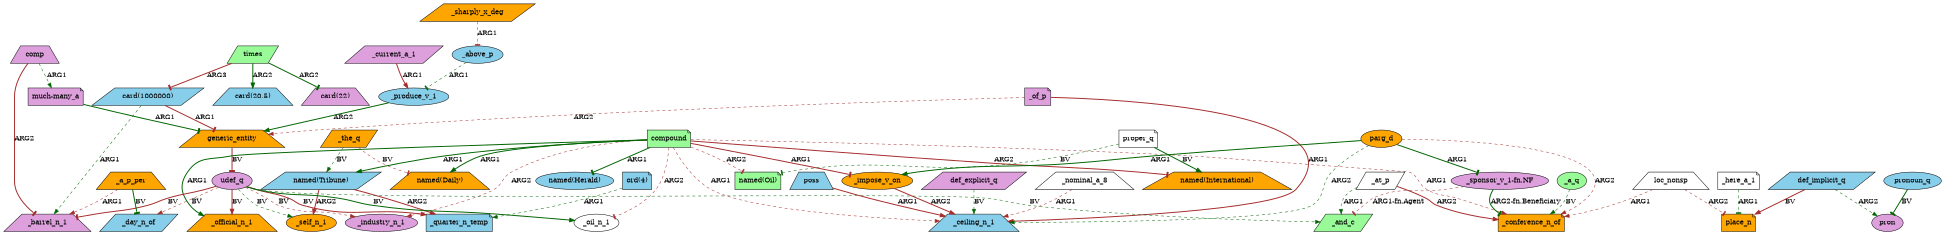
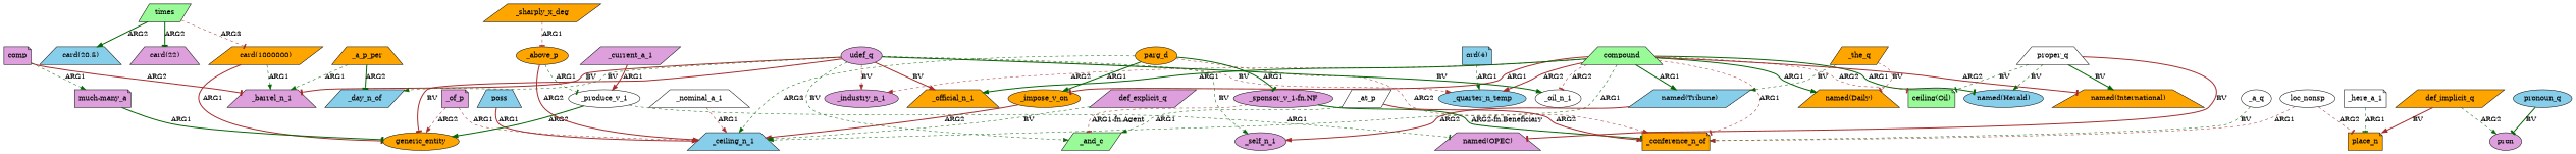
  digraph {
    node [fillcolor=orange shape=ellipse style=filled]
    edge [arrowhead=normal color=brown style=dashed]
-   "card(1000000)" [fillcolor=skyblue shape=parallelogram]
-   generic_entity [shape=trapezium]
+   "card(1000000)" [shape=parallelogram]
+   generic_entity
    _barrel_n_1 [fillcolor=plum shape=trapezium]
    _of_p [fillcolor=plum shape=note]
    _ceiling_n_1 [fillcolor=skyblue shape=trapezium]
    _the_q [shape=parallelogram]
    "named(Tribune)" [fillcolor=skyblue shape=parallelogram]
    "named(Daily)" [shape=trapezium]
-   _self_n_1
-   compound [fillcolor=palegreen shape=note]
-   _quarter_n_temp [fillcolor=skyblue shape=note]
+   _self_n_1 [fillcolor=plum]
+   compound [fillcolor=palegreen shape=trapezium]
+   _quarter_n_temp [fillcolor=skyblue]
    _conference_n_of [shape=note]
    "named(Herald)" [fillcolor=skyblue]
    _impose_v_on
-   "named(Oil)" [fillcolor=palegreen shape=note]
+   "named(Oil)" [fillcolor=palegreen shape=note label="ceiling(Oil)"]
    _oil_n_1 [fillcolor=white]
    _industry_n_1 [fillcolor=plum]
    _official_n_1 [shape=trapezium]
    "named(International)" [shape=trapezium]
    parg_d
    "_sponsor_v_1-fn.NF" [fillcolor=plum]
    _and_c [fillcolor=palegreen shape=parallelogram]
    _here_a_1 [fillcolor=white shape=note]
    place_n [shape=note]
    udef_q [fillcolor=plum]
    _day_n_of [fillcolor=skyblue shape=parallelogram]
    _a_p_per [shape=trapezium]
    poss [fillcolor=skyblue shape=trapezium]
    pron [fillcolor=plum]
-   proper_q [fillcolor=white shape=note]
-   _a_q [fillcolor=palegreen]
+   proper_q [fillcolor=white shape=trapezium]
+   "named(OPEC)" [fillcolor=plum shape=trapezium]
+   _a_q [fillcolor=white]
    "much-many_a" [fillcolor=plum shape=note]
    "ord(4)" [fillcolor=skyblue shape=note]
-   _produce_v_1 [fillcolor=skyblue]
-   def_implicit_q [fillcolor=skyblue shape=parallelogram]
-   loc_nonsp [fillcolor=white shape=trapezium]
+   _produce_v_1 [fillcolor=white]
+   def_implicit_q [shape=parallelogram]
+   loc_nonsp [fillcolor=white]
    times [fillcolor=palegreen shape=parallelogram]
    "card(20.5)" [fillcolor=skyblue shape=trapezium]
    "card(22)" [fillcolor=plum shape=trapezium]
    _at_p [fillcolor=white shape=parallelogram]
-   _above_p [fillcolor=skyblue]
+   _above_p
    pronoun_q [fillcolor=skyblue]
-   _nominal_a_1 [fillcolor=white shape=trapezium label=_nominal_a_8]
+   _nominal_a_1 [fillcolor=white shape=trapezium]
    _current_a_1 [fillcolor=plum shape=parallelogram]
-   comp [fillcolor=plum shape=trapezium]
+   comp [fillcolor=plum shape=note]
    def_explicit_q [fillcolor=plum shape=parallelogram]
    _sharply_x_deg [shape=parallelogram]
    "card(1000000)" -> generic_entity [arrowhead=tee label=ARG1 style=bold]
    "card(1000000)" -> _barrel_n_1 [color=darkgreen label=ARG1]
    _of_p -> generic_entity [label=ARG2]
-   _of_p -> _ceiling_n_1 [label=ARG1 style=bold]
+   _of_p -> _ceiling_n_1 [label=ARG1]
    _the_q -> "named(Tribune)" [color=darkgreen label=BV]
    _the_q -> "named(Daily)" [arrowhead=tee label=BV]
    "named(Tribune)" -> _self_n_1 [label=ARG2 style=bold]
-   compound -> _ceiling_n_1 [label=ARG1]
+   compound -> _ceiling_n_1 [color=darkgreen label=ARG1]
    compound -> "named(Tribune)" [color=darkgreen label=ARG1 style=bold]
    compound -> "named(Daily)" [color=darkgreen label=ARG1 style=bold]
-   "named(Tribune)" -> _quarter_n_temp [label=ARG2 style=bold]
-   compound -> _conference_n_of [label=ARG1]
+   compound -> _quarter_n_temp [label=ARG2 style=bold]
+   compound -> _conference_n_of [arrowhead=tee label=ARG1]
    compound -> "named(Herald)" [arrowhead=tee color=darkgreen label=ARG1 style=bold]
    compound -> _impose_v_on [arrowhead=tee label=ARG1 style=bold]
    compound -> "named(Oil)" [arrowhead=tee label=ARG2]
    compound -> _oil_n_1 [arrowhead=tee label=ARG2]
    compound -> _industry_n_1 [label=ARG2]
    compound -> _official_n_1 [color=darkgreen label=ARG1 style=bold]
    compound -> "named(International)" [arrowhead=tee label=ARG2 style=bold]
    _impose_v_on -> _ceiling_n_1 [label=ARG2 style=bold]
-   parg_d -> _ceiling_n_1 [color=darkgreen label=ARG2]
+   parg_d -> _ceiling_n_1 [color=darkgreen label=ARG3]
    parg_d -> _conference_n_of [label=ARG2]
    parg_d -> _impose_v_on [color=darkgreen label=ARG1 style=bold]
    parg_d -> "_sponsor_v_1-fn.NF" [arrowhead=tee color=darkgreen label=ARG1 style=bold]
    "_sponsor_v_1-fn.NF" -> _conference_n_of [arrowhead=tee color=darkgreen label="ARG2-fn.Beneficiary" style=bold]
    "_sponsor_v_1-fn.NF" -> _and_c [arrowhead=tee label="ARG1-fn.Agent"]
    _here_a_1 -> place_n [arrowhead=tee color=darkgreen label=ARG1]
-   generic_entity -> udef_q [arrowhead=tee label=BV style=bold]
+   udef_q -> generic_entity [arrowhead=tee label=BV style=bold]
    udef_q -> _barrel_n_1 [arrowhead=tee label=BV style=bold]
    udef_q -> _self_n_1 [color=darkgreen label=BV]
-   udef_q -> _quarter_n_temp [label=BV style=bold]
+   udef_q -> _quarter_n_temp [label=BV]
    udef_q -> _oil_n_1 [color=darkgreen label=BV style=bold]
    udef_q -> _industry_n_1 [label=BV]
    udef_q -> _official_n_1 [label=BV style=bold]
    udef_q -> _and_c [color=darkgreen label=BV]
-   udef_q -> _day_n_of [label=BV]
-   _a_p_per -> _barrel_n_1 [label=ARG1]
-   _a_p_per -> _day_n_of [arrowhead=tee color=darkgreen label=BV style=bold]
+   udef_q -> _day_n_of [color=darkgreen label=BV]
+   _a_p_per -> _barrel_n_1 [color=darkgreen label=ARG1]
+   _a_p_per -> _day_n_of [arrowhead=tee color=darkgreen label=ARG2 style=bold]
    poss -> _ceiling_n_1 [label=ARG1 style=bold]
+   proper_q -> "named(Herald)" [color=darkgreen label=BV]
    proper_q -> "named(Oil)" [arrowhead=tee color=darkgreen label=BV]
    proper_q -> "named(International)" [color=darkgreen label=BV style=bold]
+   proper_q -> "named(OPEC)" [arrowhead=tee label=BV style=bold]
    _a_q -> _conference_n_of [color=darkgreen label=BV]
    "much-many_a" -> generic_entity [arrowhead=tee color=darkgreen label=ARG1 style=bold]
    "ord(4)" -> _quarter_n_temp [color=darkgreen label=ARG1]
    _produce_v_1 -> generic_entity [color=darkgreen label=ARG2 style=bold]
+   _produce_v_1 -> "named(OPEC)" [arrowhead=tee color=darkgreen label=ARG1]
    def_implicit_q -> place_n [label=BV style=bold]
    def_implicit_q -> pron [color=darkgreen label=ARG2]
    loc_nonsp -> _conference_n_of [label=ARG1]
    loc_nonsp -> place_n [arrowhead=tee label=ARG2]
-   times -> "card(1000000)" [arrowhead=tee label=ARG3 style=bold]
+   times -> "card(1000000)" [arrowhead=tee label=ARG3]
    times -> "card(20.5)" [color=darkgreen label=ARG2 style=bold]
    times -> "card(22)" [arrowhead=tee color=darkgreen label=ARG2 style=bold]
    _at_p -> _conference_n_of [label=ARG2 style=bold]
    _at_p -> _and_c [color=darkgreen label=ARG1]
+   _above_p -> _ceiling_n_1 [label=ARG2 style=bold]
    _above_p -> _produce_v_1 [arrowhead=tee color=darkgreen label=ARG1]
    pronoun_q -> pron [arrowhead=tee color=darkgreen label=BV style=bold]
    _nominal_a_1 -> _ceiling_n_1 [label=ARG1]
    _current_a_1 -> _produce_v_1 [label=ARG1 style=bold]
    comp -> _barrel_n_1 [arrowhead=tee label=ARG2 style=bold]
    comp -> "much-many_a" [color=darkgreen label=ARG1]
    def_explicit_q -> _ceiling_n_1 [color=darkgreen label=BV]
    _sharply_x_deg -> _above_p [arrowhead=tee label=ARG1]
  }
